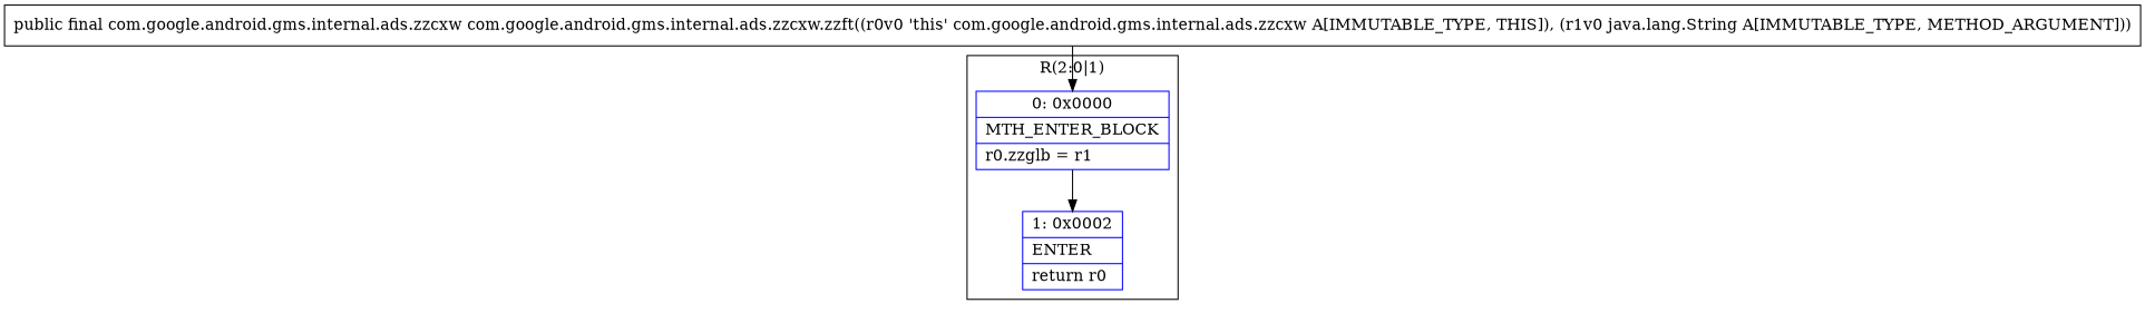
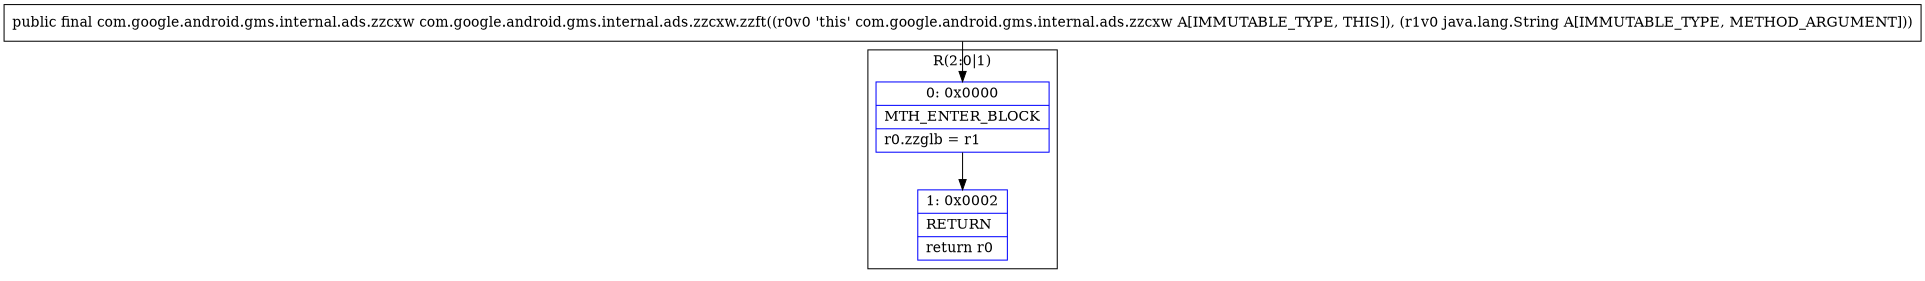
  digraph {
    node [color=blue shape=record]
    n1 [label="{0\:\ 0x0000|MTH_ENTER_BLOCK\l|r0.zzglb = r1\l}"]
-   n2 [label="{1\:\ 0x0002|ENTER\l|return r0\l}"]
+   n2 [label="{1\:\ 0x0002|RETURN\l|return r0\l}"]
    n3 [label="{public final com.google.android.gms.internal.ads.zzcxw com.google.android.gms.internal.ads.zzcxw.zzft((r0v0 'this' com.google.android.gms.internal.ads.zzcxw A[IMMUTABLE_TYPE, THIS]), (r1v0 java.lang.String A[IMMUTABLE_TYPE, METHOD_ARGUMENT])) }" color=""]
    subgraph cluster_1 {
      label="R(2:0|1)"
      n1
      n2
    }
    n1 -> n2
    n3 -> n1
  }
